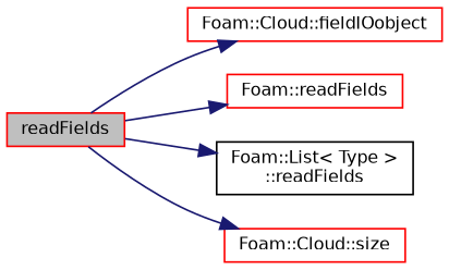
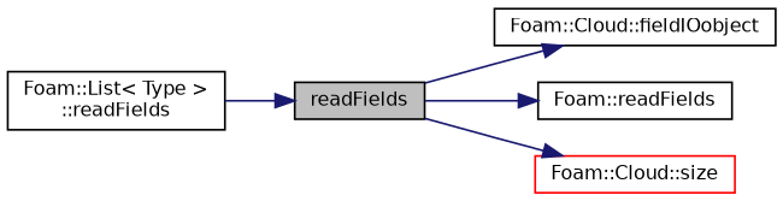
  digraph {
    rankdir=LR
    node [color=red fontname=Helvetica fontsize=10 shape=record]
    edge [color=midnightblue fontname=Helvetica fontsize=10 labelfontname=Helvetica labelfontsize=10 style=solid]
-   n1 [fillcolor=grey75 fontcolor=black height=0.2 label=readFields style=filled width=0.4]
-   n2 [height=0.2 label="Foam::Cloud::fieldIOobject" width=0.4]
-   n3 [height=0.2 label="Foam::readFields" width=0.4]
+   n1 [color=black fillcolor=grey75 fontcolor=black height=0.2 label=readFields style=filled width=0.4]
+   n2 [color=black height=0.2 label="Foam::Cloud::fieldIOobject" width=0.4]
+   n3 [color=black height=0.2 label="Foam::readFields" width=0.4]
    n4 [color=black height=0.2 label="Foam::List\< Type \>\l::readFields" width=0.4]
    n5 [height=0.2 label="Foam::Cloud::size" width=0.4]
    n1 -> n2
    n1 -> n3
-   n1 -> n4
+   n4 -> n1
    n1 -> n5
  }
